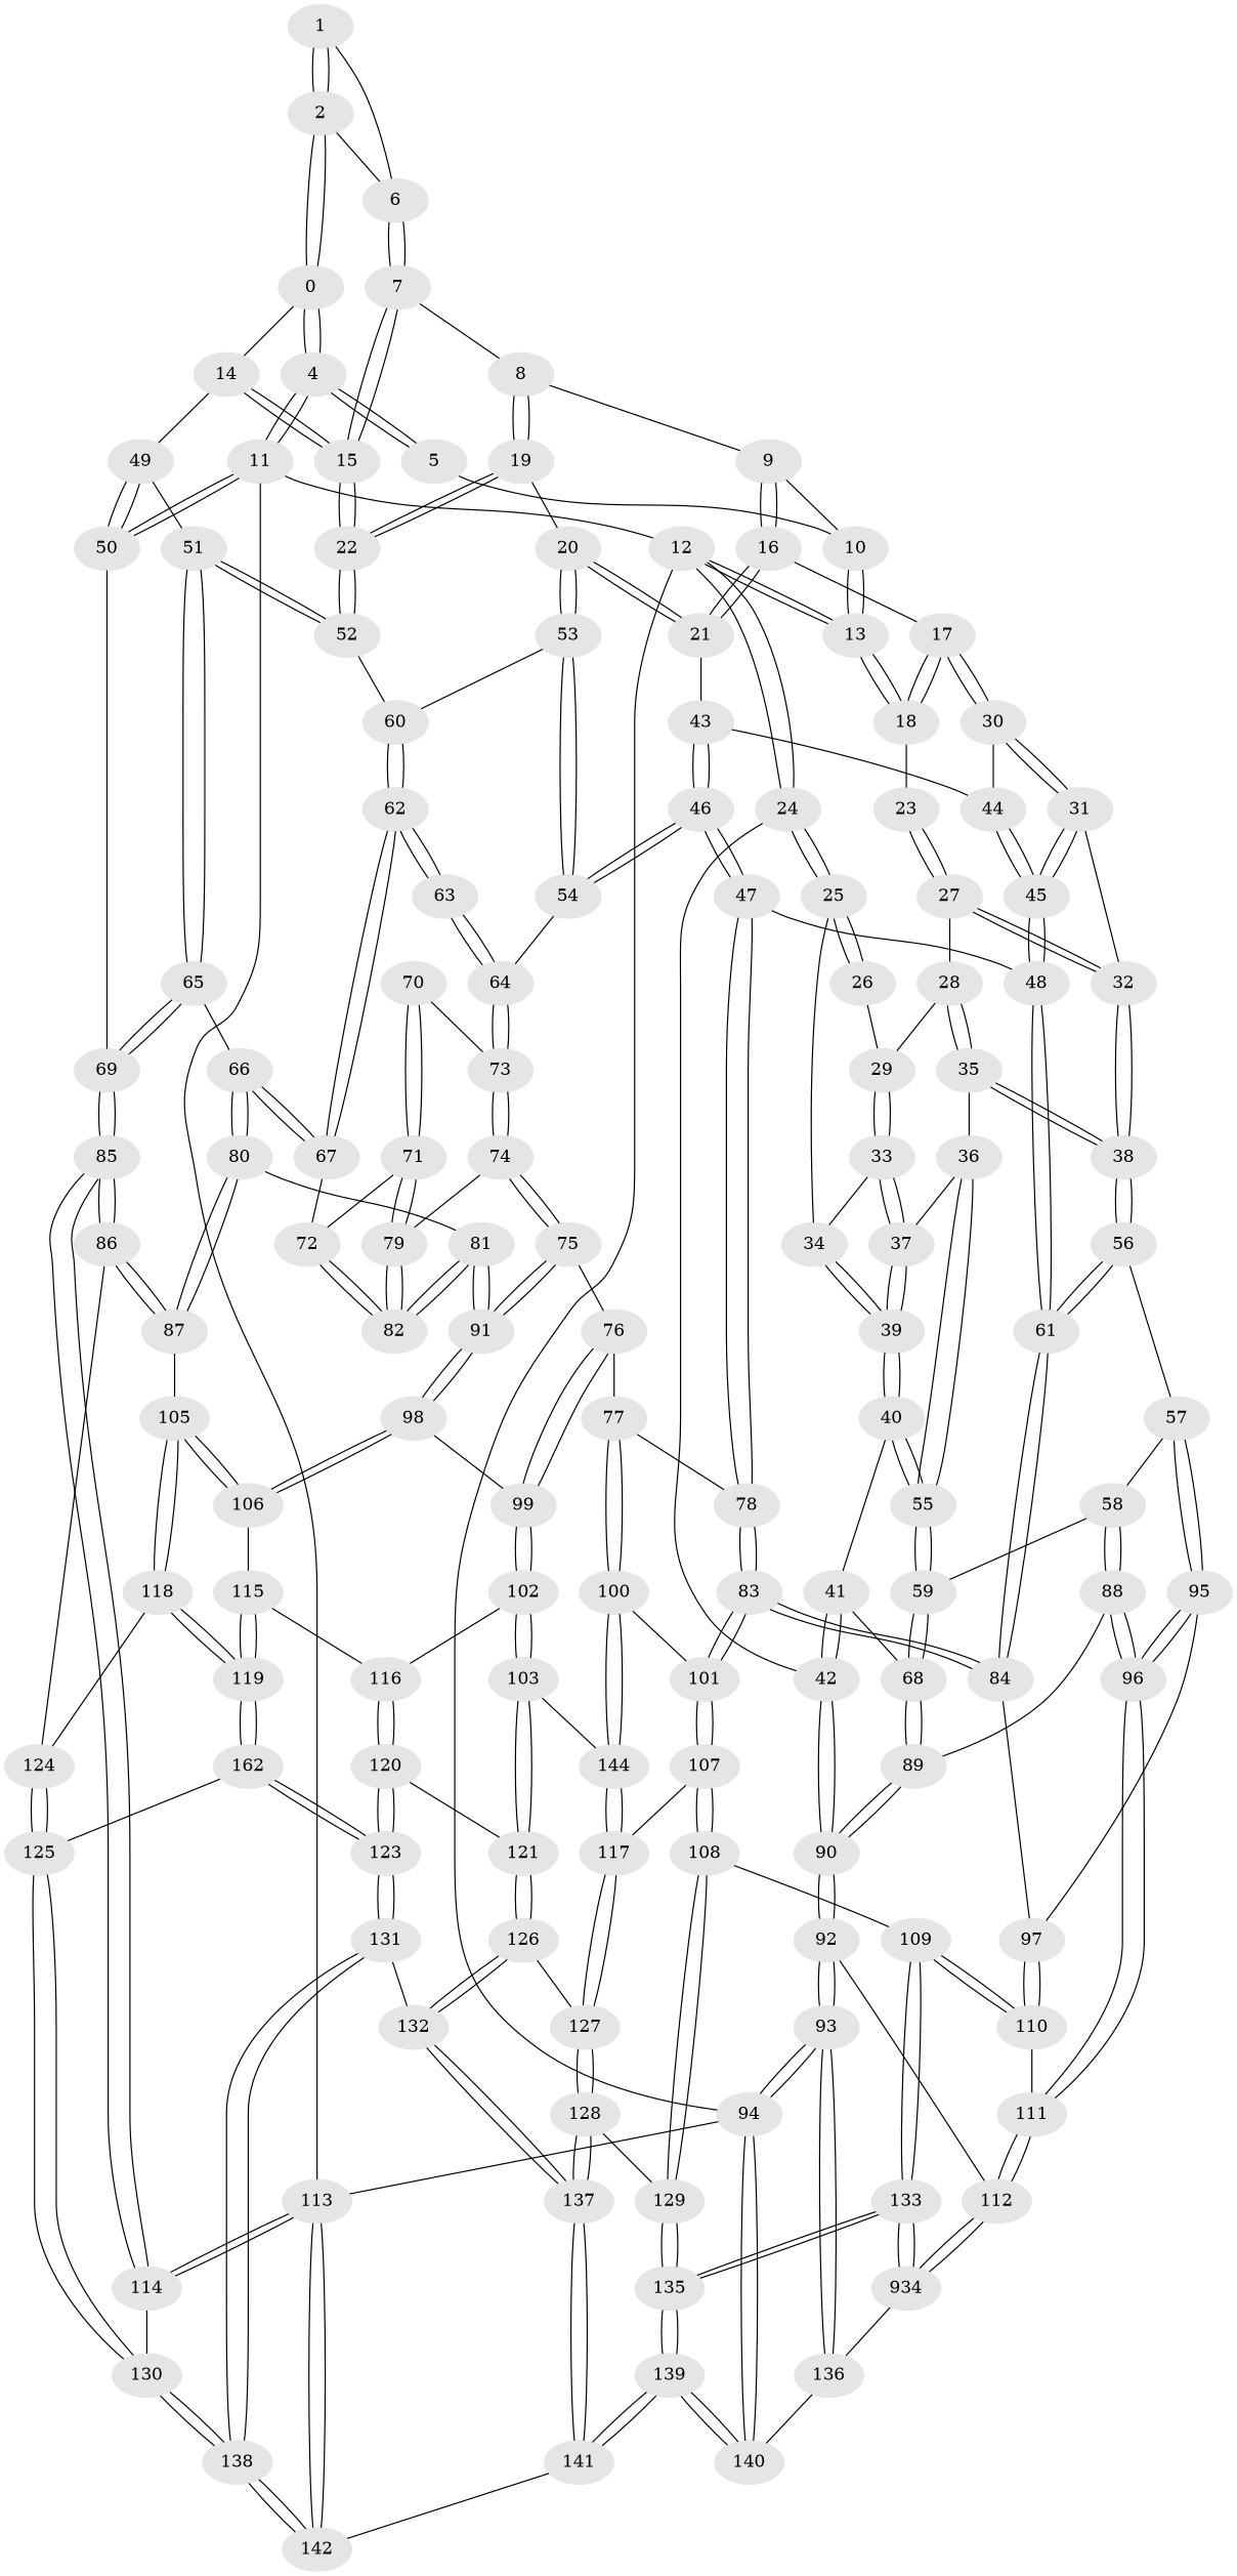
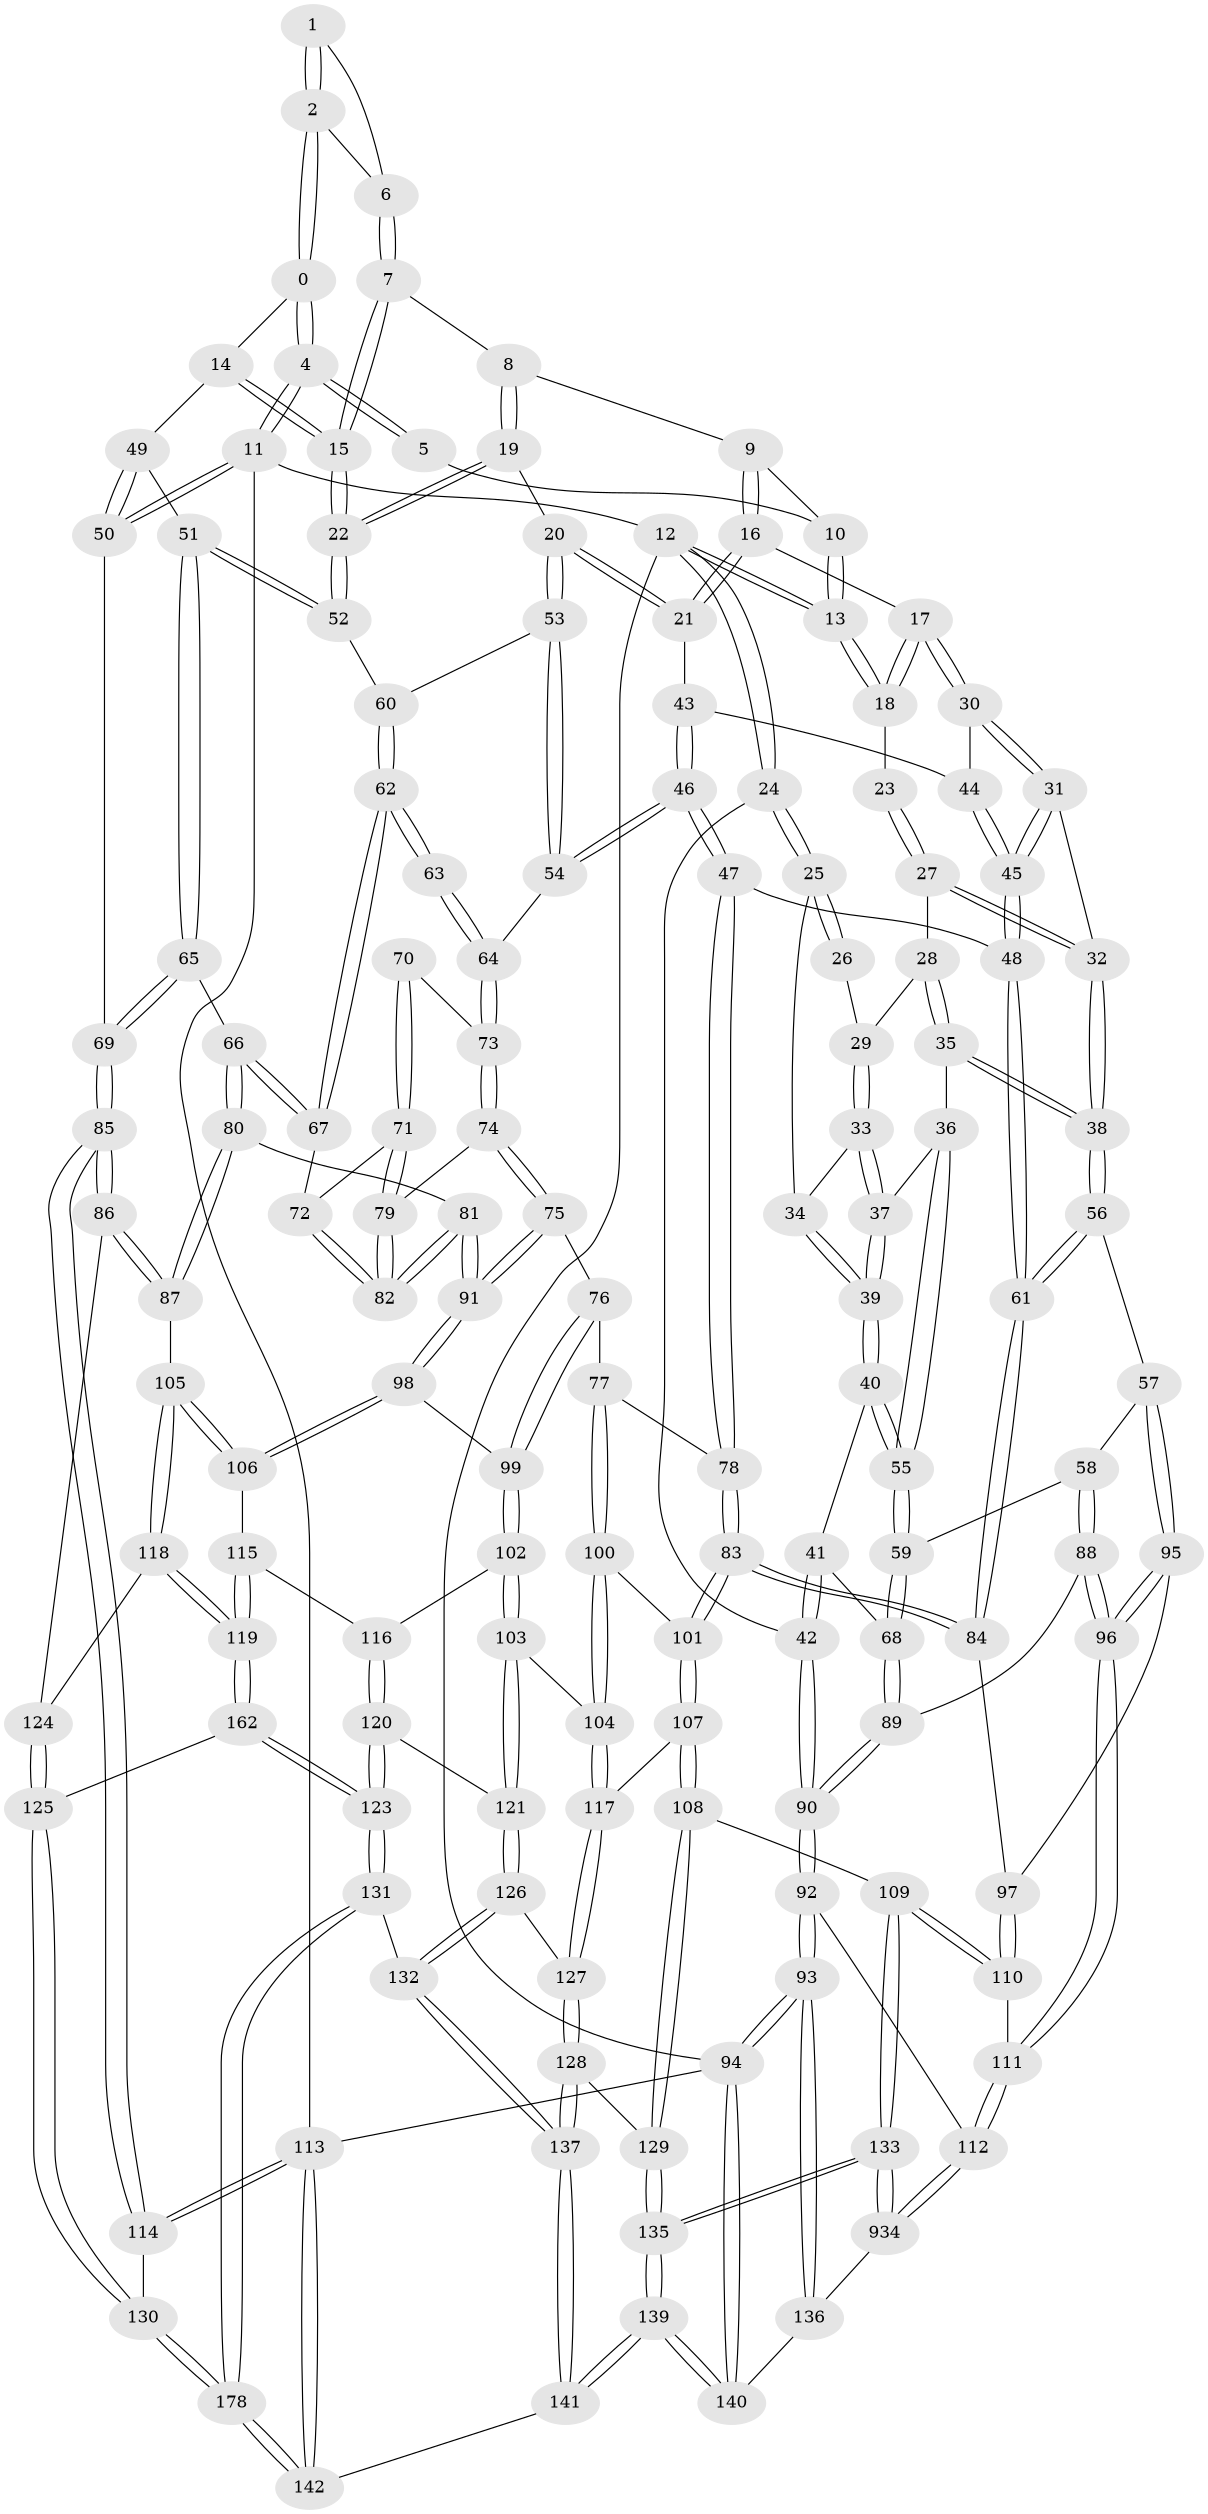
  graph {
    node [color=gray90 style=filled]
    1
    2
    6
    n4 [label=0]
    7
    4
    14
    5
    11
    15
    49
    10
    12
    50
    113
    13
    8
    9
    19
    22
    16
    20
    17
    21
    18
    24
    94
    69
    114
    142
    25
    42
    140
    23
    51
    52
    30
    43
    31
    44
    27
    53
    54
    60
    46
    28
    32
    26
    34
    90
    29
    39
    33
    35
    38
    36
    37
    45
    48
    56
    40
    55
    59
    61
    57
    41
    68
    89
    92
    47
    78
    64
    83
    84
    65
    85
    66
    62
    73
    58
    95
    88
    97
    96
    63
    67
    72
    74
    80
    81
    87
    82
    86
    70
    71
    79
    75
    76
    91
    77
    99
    98
    100
    102
    101
-   104 [label=144]
+   104
    105
    107
    110
    124
    130
    125
    106
    118
    111
    93
    112
    136
    n119 [label=934]
    115
    103
    116
    117
    108
    121
    120
    126
    127
    119
    109
    129
    133
    135
-   138
+   138 [label=178]
    n135 [label=162]
    123
    128
    131
    132
    137
    141
    139
    1 -- 2
    1 -- 2
    1 -- 6
    2 -- 6
    2 -- n4
    2 -- n4
    6 -- 7
    6 -- 7
    n4 -- 4
    n4 -- 4
    n4 -- 14
    7 -- 15
    7 -- 15
    7 -- 8
    4 -- 5
    4 -- 5
    4 -- 11
    4 -- 11
    14 -- 15
    14 -- 15
    14 -- 49
    5 -- 10
    11 -- 12
    11 -- 50
    11 -- 50
    11 -- 113
    15 -- 22
    15 -- 22
    49 -- 50
    49 -- 50
    49 -- 51
    10 -- 13
    10 -- 13
    12 -- 13
    12 -- 13
    12 -- 24
    12 -- 24
    12 -- 94
    50 -- 69
    113 -- 114
    113 -- 114
    113 -- 142
    113 -- 142
    13 -- 18
    13 -- 18
    8 -- 9
    8 -- 19
    8 -- 19
    9 -- 10
    9 -- 16
    9 -- 16
    19 -- 22
    19 -- 22
    19 -- 20
    22 -- 52
    22 -- 52
    16 -- 17
    16 -- 21
    16 -- 21
    20 -- 21
    20 -- 21
    20 -- 53
    20 -- 53
    17 -- 18
    17 -- 18
    17 -- 30
    17 -- 30
    21 -- 43
    18 -- 23
    24 -- 25
    24 -- 25
    24 -- 42
    94 -- 113
    94 -- 140
    94 -- 140
    69 -- 85
    69 -- 85
    114 -- 130
    25 -- 26
    25 -- 26
    25 -- 34
    42 -- 90
    42 -- 90
    23 -- 27
    23 -- 27
    51 -- 52
    51 -- 52
    51 -- 65
    51 -- 65
    52 -- 60
    30 -- 31
    30 -- 31
    30 -- 44
    43 -- 44
    43 -- 46
    43 -- 46
    31 -- 32
    31 -- 45
    31 -- 45
    44 -- 45
    44 -- 45
    27 -- 28
    27 -- 32
    27 -- 32
    53 -- 54
    53 -- 54
    53 -- 60
    54 -- 64
    60 -- 62
    60 -- 62
    46 -- 54
    46 -- 54
    46 -- 47
    46 -- 47
    28 -- 29
    28 -- 35
    28 -- 35
    32 -- 38
    32 -- 38
    26 -- 29
    34 -- 39
    34 -- 39
    90 -- 92
    90 -- 92
    29 -- 33
    29 -- 33
    39 -- 40
    39 -- 40
    33 -- 34
    33 -- 37
    33 -- 37
    35 -- 38
    35 -- 38
    35 -- 36
    38 -- 56
    38 -- 56
    36 -- 37
    36 -- 55
    36 -- 55
    37 -- 39
    37 -- 39
    45 -- 48
    45 -- 48
    48 -- 61
    48 -- 61
    56 -- 61
    56 -- 61
    56 -- 57
    40 -- 55
    40 -- 55
    40 -- 41
    55 -- 59
    55 -- 59
    59 -- 68
    59 -- 68
    61 -- 84
    61 -- 84
    57 -- 58
    57 -- 95
    57 -- 95
    41 -- 42
    41 -- 42
    41 -- 68
    68 -- 89
    68 -- 89
    89 -- 90
    89 -- 90
    92 -- 93
    92 -- 93
    92 -- 112
    47 -- 48
    47 -- 78
    47 -- 78
    78 -- 83
    78 -- 83
    64 -- 73
    64 -- 73
    83 -- 84
    83 -- 84
    83 -- 101
    83 -- 101
    84 -- 97
    65 -- 69
    65 -- 69
    65 -- 66
    85 -- 114
    85 -- 114
    85 -- 86
    85 -- 86
    66 -- 67
    66 -- 67
    66 -- 80
    66 -- 80
    62 -- 63
    62 -- 63
    62 -- 67
    62 -- 67
    73 -- 74
    73 -- 74
    58 -- 59
    58 -- 88
    58 -- 88
    95 -- 97
    95 -- 96
    95 -- 96
    88 -- 89
    88 -- 96
    88 -- 96
    97 -- 110
    97 -- 110
    96 -- 111
    96 -- 111
    63 -- 64
    63 -- 64
    67 -- 72
    72 -- 82
    72 -- 82
    74 -- 79
    74 -- 75
    74 -- 75
    80 -- 81
    80 -- 87
    80 -- 87
    81 -- 82
    81 -- 82
    81 -- 91
    81 -- 91
    87 -- 105
    86 -- 87
    86 -- 87
    86 -- 124
    70 -- 73
    70 -- 71
    70 -- 71
    71 -- 72
    71 -- 79
    71 -- 79
    79 -- 82
    79 -- 82
    75 -- 76
    75 -- 91
    75 -- 91
    76 -- 77
    76 -- 99
    76 -- 99
    91 -- 98
    91 -- 98
    77 -- 78
    77 -- 100
    77 -- 100
    99 -- 102
    99 -- 102
    98 -- 99
    98 -- 106
    98 -- 106
    100 -- 101
    100 -- 104
    100 -- 104
    102 -- 103
    102 -- 103
    102 -- 116
    101 -- 107
    101 -- 107
    104 -- 117
    104 -- 117
    105 -- 106
    105 -- 106
    105 -- 118
    105 -- 118
    107 -- 117
    107 -- 108
    107 -- 108
    110 -- 111
    124 -- 125
    124 -- 125
    130 -- 138
    130 -- 138
    125 -- 130
    125 -- 130
    106 -- 115
    118 -- 124
    118 -- 119
    118 -- 119
    111 -- 112
    111 -- 112
    93 -- 94
    93 -- 94
    93 -- 136
    93 -- 136
    112 -- n119
    112 -- n119
    136 -- 140
    n119 -- 136
    115 -- 116
    115 -- 119
    115 -- 119
    103 -- 104
    103 -- 121
    103 -- 121
    116 -- 120
    116 -- 120
    117 -- 127
    117 -- 127
    108 -- 109
    108 -- 129
    108 -- 129
    121 -- 126
    121 -- 126
    120 -- 121
    120 -- 123
    120 -- 123
    126 -- 127
    126 -- 132
    126 -- 132
    127 -- 128
    127 -- 128
    119 -- n135
    119 -- n135
    109 -- 110
    109 -- 110
    109 -- 133
    109 -- 133
    129 -- 135
    129 -- 135
    133 -- n119
    133 -- n119
    133 -- 135
    133 -- 135
    135 -- 139
    135 -- 139
    138 -- 142
    138 -- 142
    n135 -- 125
    n135 -- 123
    n135 -- 123
    123 -- 131
    123 -- 131
    128 -- 129
    128 -- 137
    128 -- 137
    131 -- 138
    131 -- 138
    131 -- 132
    132 -- 137
    132 -- 137
    137 -- 141
    137 -- 141
    141 -- 142
    139 -- 140
    139 -- 140
    139 -- 141
    139 -- 141
  }
